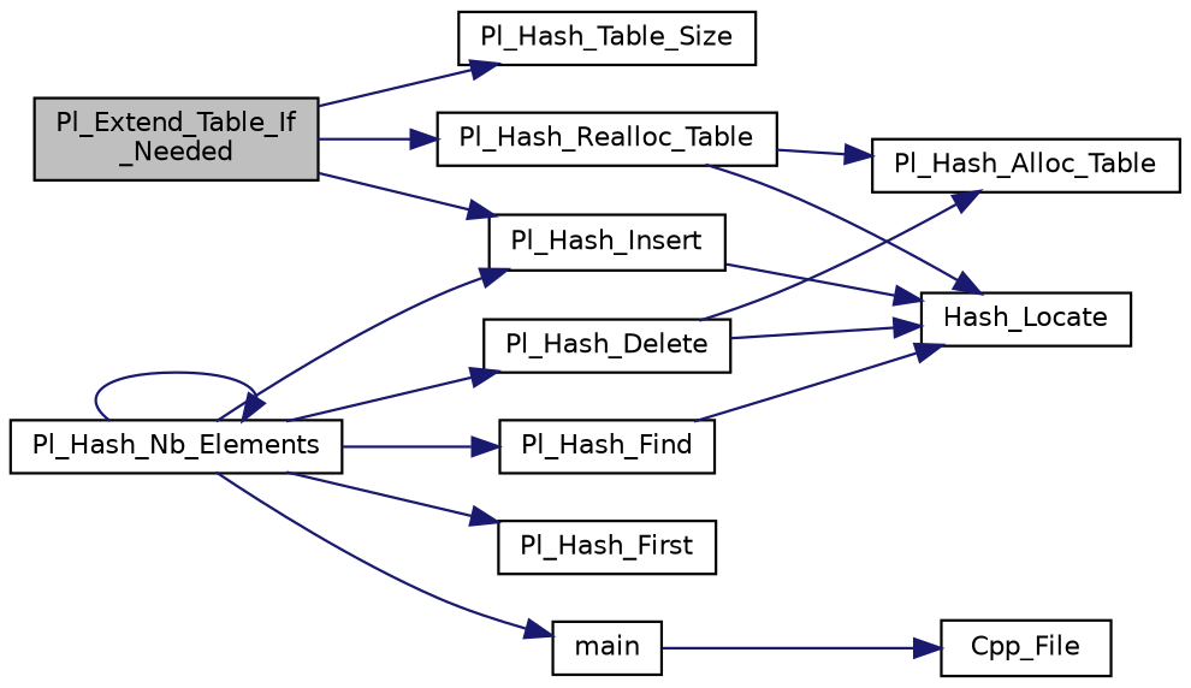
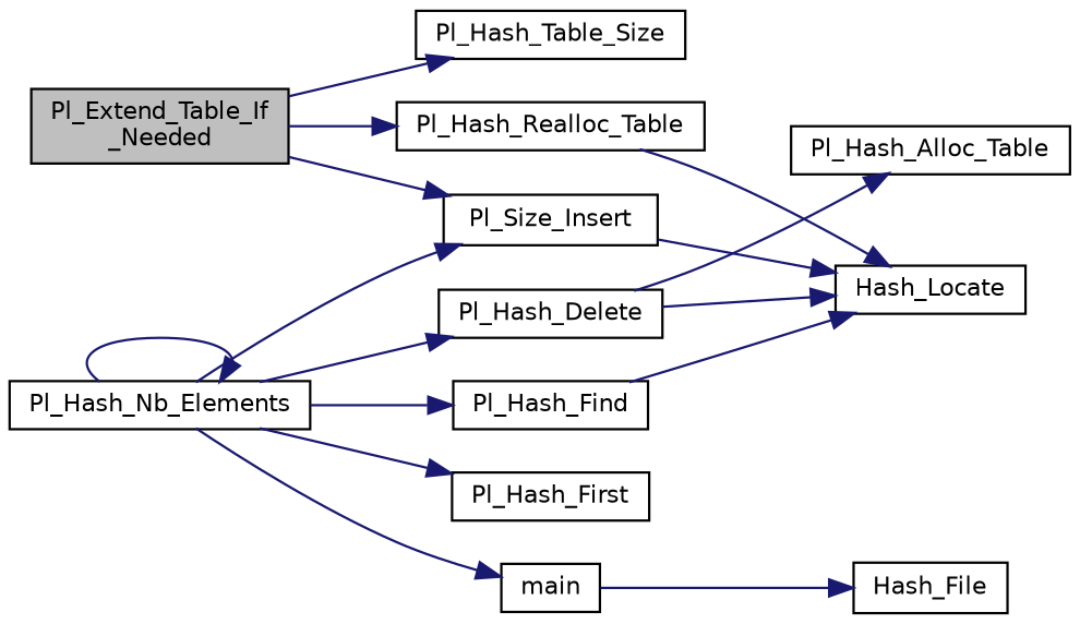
  digraph {
    rankdir=LR
    node [color=black fillcolor=white fontname=Helvetica fontsize=10 shape=record style=filled]
    edge [color=midnightblue fontname=Helvetica fontsize=10 labelfontname=Helvetica labelfontsize=10 style=solid]
    n1 [fillcolor=grey75 fontcolor=black height=0.2 label="Pl_Extend_Table_If\l_Needed" width=0.4]
    n2 [height=0.2 label=Pl_Hash_Table_Size width=0.4]
    n3 [height=0.2 label=Pl_Hash_Realloc_Table width=0.4]
-   n4 [height=0.2 label=Pl_Hash_Insert width=0.4]
+   n4 [height=0.2 label=Pl_Size_Insert width=0.4]
    n5 [height=0.2 label=Pl_Hash_Nb_Elements width=0.4]
    n6 [height=0.2 label=main width=0.4]
    n7 [height=0.2 label=Pl_Hash_Find width=0.4]
    n8 [height=0.2 label=Pl_Hash_Delete width=0.4]
    n9 [height=0.2 label=Pl_Hash_First width=0.4]
    n10 [height=0.2 label=Pl_Hash_Alloc_Table width=0.4]
    n11 [height=0.2 label=Hash_Locate width=0.4]
-   n12 [height=0.2 label=Cpp_File width=0.4]
+   n12 [height=0.2 label=Hash_File width=0.4]
    n1 -> n2
    n1 -> n3
    n1 -> n4
-   n3 -> n10
    n3 -> n11
    n4 -> n11
    n5 -> n4
    n5 -> n5
    n5 -> n6
    n5 -> n7
    n5 -> n8
    n5 -> n9
    n6 -> n12
    n7 -> n11
    n8 -> n10
    n8 -> n11
  }
